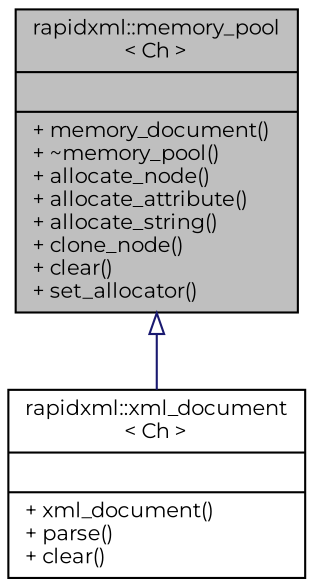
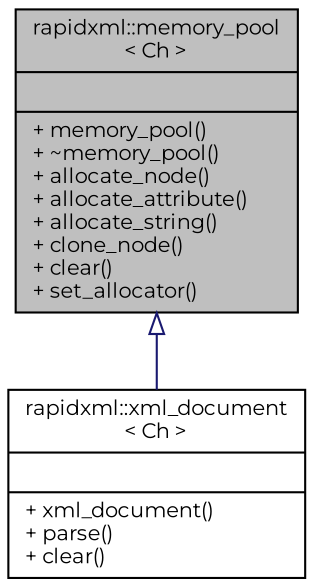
  digraph {
    fontname=Montserrat
    node [color=black fontname=Montserrat fontsize=10 shape=record style=filled]
-   n1 [fillcolor=grey75 fontcolor=black height=0.2 label="{rapidxml::memory_pool\l\< Ch \>\n||+ memory_document()\l+ ~memory_pool()\l+ allocate_node()\l+ allocate_attribute()\l+ allocate_string()\l+ clone_node()\l+ clear()\l+ set_allocator()\l}" width=0.4]
+   n1 [fillcolor=grey75 fontcolor=black height=0.2 label="{rapidxml::memory_pool\l\< Ch \>\n||+ memory_pool()\l+ ~memory_pool()\l+ allocate_node()\l+ allocate_attribute()\l+ allocate_string()\l+ clone_node()\l+ clear()\l+ set_allocator()\l}" width=0.4]
    n2 [fillcolor=white height=0.2 label="{rapidxml::xml_document\l\< Ch \>\n||+ xml_document()\l+ parse()\l+ clear()\l}" width=0.4]
    n1 -> n2 [arrowtail=onormal color=midnightblue dir=back fontname=Montserrat fontsize=10 labelfontname=Verdana labelfontsize=10 style=solid]
  }
